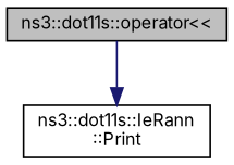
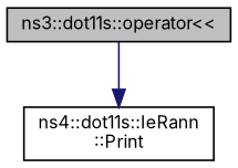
  digraph {
    rankdir=TB
    fontname=Inter
    node [color=black fontname=Inter fontsize=10 shape=record style=filled]
    n1 [fillcolor=grey75 fontcolor=black height=0.2 label="ns3::dot11s::operator\<\<" width=0.4]
-   n2 [fillcolor=white height=0.2 label="ns3::dot11s::IeRann\l::Print" width=0.4]
+   n2 [fillcolor=white height=0.2 label="ns4::dot11s::IeRann\l::Print" width=0.4]
    n1 -> n2 [color=midnightblue fontname=Inter fontsize=10 labelfontname=Helvetica labelfontsize=10 style=solid]
  }
